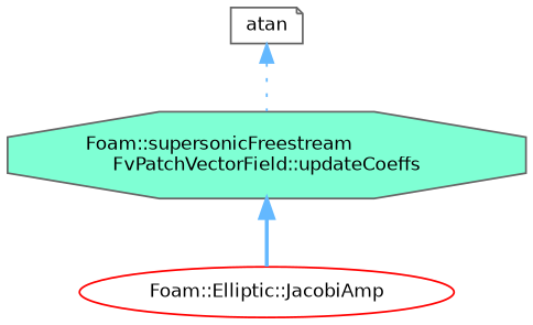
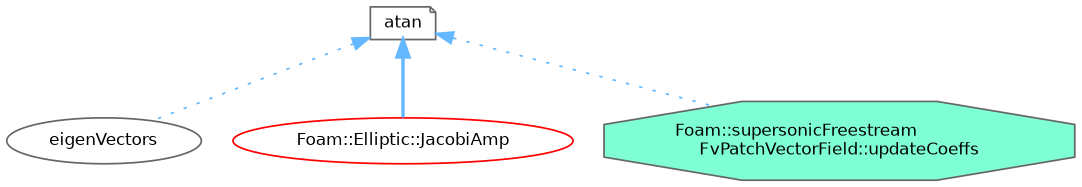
  digraph {
    rankdir=TB
    node [color=grey40 fillcolor=white fontname=Helvetica fontsize=10 shape=ellipse style=filled]
    edge [color=steelblue1 dir=back fontname=Helvetica fontsize=10 labelfontname=Helvetica labelfontsize=10 style=dotted]
    n1 [color=gray40 fontcolor=black height=0.2 label=atan shape=note width=0.4]
+   n2 [height=0.2 label=eigenVectors width=0.4]
    n3 [color=red height=0.2 label="Foam::Elliptic::JacobiAmp" width=0.4]
    n4 [fillcolor=aquamarine height=0.2 label="Foam::supersonicFreestream\lFvPatchVectorField::updateCoeffs" shape=octagon width=0.4]
-   n4 -> n3 [style=bold]
+   n1 -> n2
+   n1 -> n3 [style=bold]
    n1 -> n4
  }
